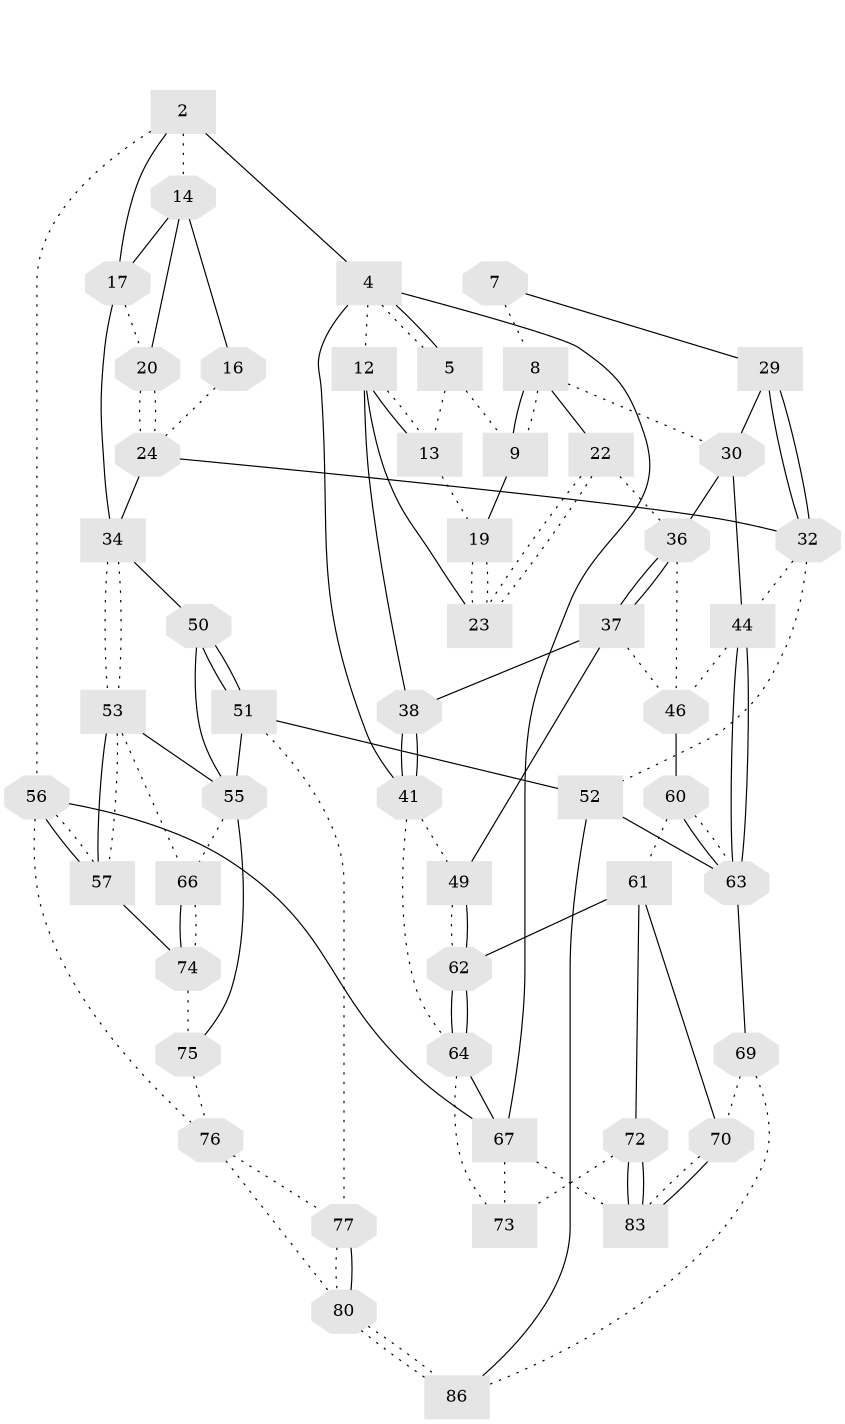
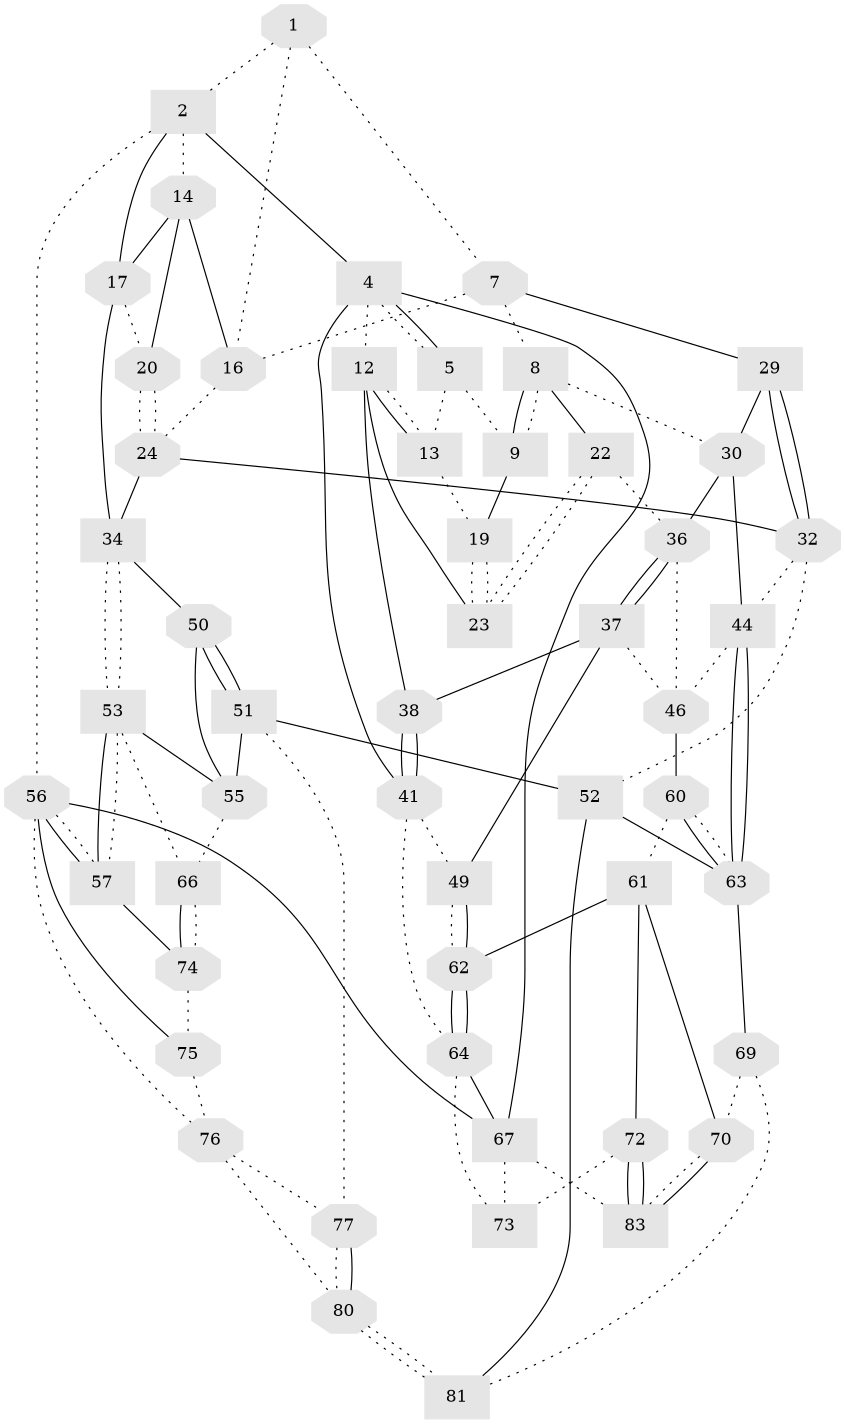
  graph {
    node [color=gray90 shape=octagon style=filled]
    edge [style=solid]
+   1 [super="+6"]
    2 [shape=box super="+3"]
    7 [super="+28"]
    16 [super="+25"]
    4 [shape=box super="+11"]
    14 [super="+15"]
    17 [super="+18"]
    56 [super="+90"]
    8 [shape=box super="+21"]
    29 [shape=box]
    24 [super="+31"]
    5 [shape=box super="+10"]
    12 [shape=box super="+27"]
    41 [super="+42"]
    67 [shape=box super="+84"]
    20
    34 [shape=box super="+35"]
    57 [shape=box]
    75 [super="+89"]
    76 [super="+87"]
    9 [shape=box]
    13 [shape=box]
    23 [shape=box super="+26"]
    38
    49 [shape=box]
    64 [super="+65"]
    73 [shape=box]
    83 [shape=box super="+85"]
    19 [shape=box]
    22 [shape=box super="+33"]
    30 [super="+39"]
    32 [super="+43"]
    36 [super="+40"]
    44 [shape=box super="+45"]
    50
    53 [shape=box super="+54"]
    37 [shape=box super="+48"]
    46 [super="+47"]
    52 [shape=box super="+79"]
    63 [super="+68"]
-   81 [shape=box label=86]
+   81 [shape=box]
    51 [shape=box super="+59"]
    55 [super="+58"]
    66 [shape=box]
    60
    62
    69 [super="+82"]
    61 [shape=box super="+71"]
    77
    80 [super="+88"]
    74 [super="+78"]
    70
    72
+   1 -- 2 [style=dotted]
+   1 -- 7 [style=dotted]
+   1 -- 16 [style=dotted]
    2 -- 4
    2 -- 14 [style=dotted]
    2 -- 17
    2 -- 56 [style=dotted]
+   7 -- 16 [style=dotted]
    7 -- 8 [style=dotted]
    7 -- 29
    16 -- 24 [style=dotted]
    4 -- 5 [style=dotted]
    4 -- 5
    4 -- 12 [style=dotted]
    4 -- 41
    4 -- 67
    14 -- 16
    14 -- 17
    14 -- 20
    17 -- 20 [style=dotted]
    17 -- 34
    56 -- 67
    56 -- 57
    56 -- 57 [style=dotted]
-   55 -- 75
+   56 -- 75
    56 -- 76 [style=dotted]
    8 -- 9
    8 -- 9 [style=dotted]
    8 -- 22
    8 -- 30 [style=dotted]
    29 -- 30
    29 -- 32
    29 -- 32
    24 -- 34
    24 -- 32
    5 -- 9 [style=dotted]
    5 -- 13 [style=dotted]
    12 -- 13
    12 -- 13 [style=dotted]
    12 -- 23
    12 -- 38
    41 -- 49 [style=dotted]
    41 -- 64 [style=dotted]
    67 -- 73 [style=dotted]
    67 -- 83 [style=dotted]
    20 -- 24 [style=dotted]
    20 -- 24 [style=dotted]
    34 -- 50
    34 -- 53 [style=dotted]
    34 -- 53 [style=dotted]
    57 -- 74
    75 -- 76 [style=dotted]
    76 -- 77 [style=dotted]
    76 -- 80 [style=dotted]
    9 -- 19
    13 -- 19 [style=dotted]
    38 -- 41
    38 -- 41
    49 -- 62 [style=dotted]
    49 -- 62
    64 -- 67
    64 -- 73 [style=dotted]
    19 -- 23 [style=dotted]
    19 -- 23 [style=dotted]
    22 -- 23 [style=dotted weight=2]
    22 -- 23 [style=dotted]
    22 -- 36 [style=dotted]
    30 -- 36
    30 -- 44
    32 -- 44 [style=dotted]
    32 -- 52 [style=dotted]
    36 -- 37
    36 -- 37
    36 -- 46 [style=dotted]
    44 -- 46 [style=dotted]
    44 -- 63
    44 -- 63
    50 -- 51
    50 -- 51
    50 -- 55
    53 -- 57
    53 -- 57 [style=dotted]
    53 -- 55
    53 -- 66 [style=dotted]
    37 -- 38
    37 -- 49
    37 -- 46 [style=dotted]
    46 -- 60
    52 -- 63
    52 -- 81
    63 -- 69
    51 -- 52
    51 -- 55
    51 -- 77 [style=dotted]
    55 -- 66 [style=dotted]
    66 -- 74
    66 -- 74 [style=dotted]
    60 -- 63
    60 -- 63 [style=dotted]
    60 -- 61 [style=dotted]
    62 -- 64
    62 -- 64
    69 -- 81 [style=dotted]
    69 -- 70 [style=dotted]
    61 -- 62
    61 -- 70
    61 -- 72
    77 -- 80 [style=dotted]
    77 -- 80
    80 -- 81 [style=dotted]
    80 -- 81 [style=dotted]
    74 -- 75 [style=dotted weight=2]
    70 -- 83 [style=dotted]
    70 -- 83
    72 -- 73 [style=dotted]
    72 -- 83
    72 -- 83
  }
